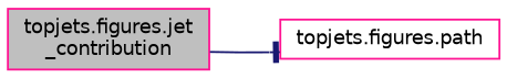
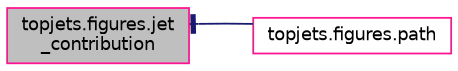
  digraph {
    rankdir=LR
    node [color=deeppink fontname=Helvetica fontsize=10 shape=record style=filled]
    n1 [fillcolor=grey75 fontcolor=black height=0.2 label="topjets.figures.jet\l_contribution" width=0.4]
    n2 [fillcolor=white height=0.2 label="topjets.figures.path" width=0.4]
-   n1 -> n2 [color=midnightblue fontname=Helvetica fontsize=10 labelfontname=Helvetica labelfontsize=10 style=solid arrowhead=tee]
+   n2 -> n1 [color=midnightblue fontname=Helvetica fontsize=10 labelfontname=Helvetica labelfontsize=10 style=solid arrowhead=tee]
  }
